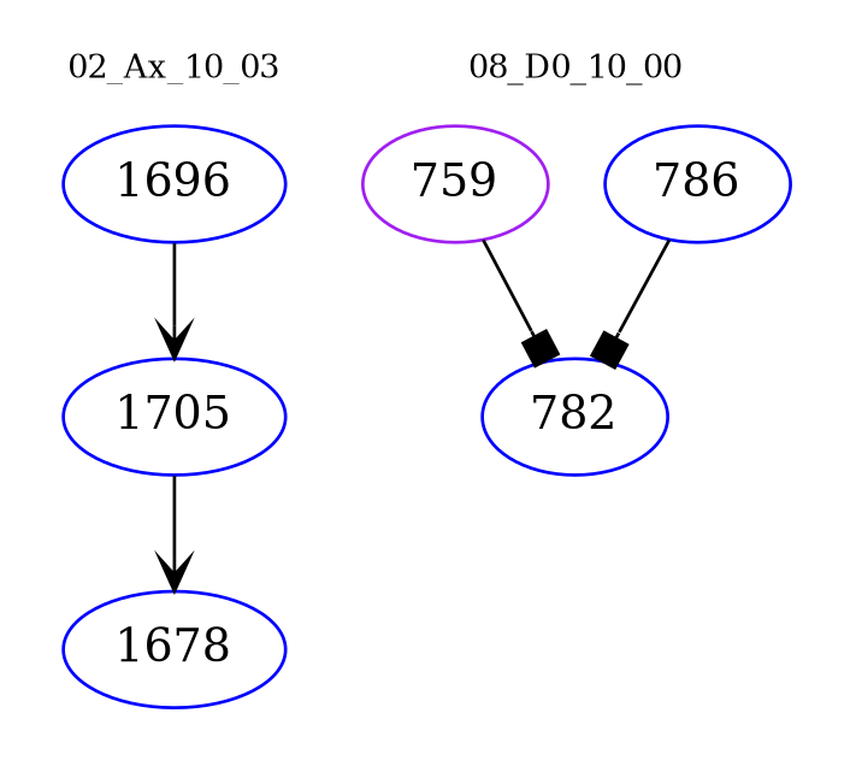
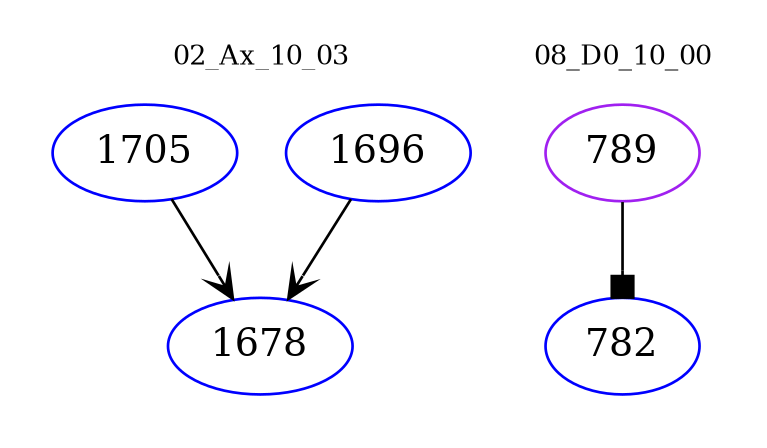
  digraph {
    node [color=blue]
    edge [arrowhead=vee color=black]
    n1 [label=1696]
    n2 [label=1678]
    n3 [label=1705]
-   n4 [label=786]
    n5 [label=782]
-   n6 [color=purple label=759]
+   n6 [color=purple label=789]
    subgraph cluster_1 {
      color=white
      fontsize=10
      label="02_Ax_10_03"
      n1
      n2
      n3
    }
    subgraph cluster_2 {
      color=white
      fontsize=10
      label="08_D0_10_00"
-     n4
      n5
      n6
    }
-   n1 -> n3
+   n1 -> n2
    n3 -> n2
-   n4 -> n5 [arrowhead=box]
    n6 -> n5 [arrowhead=box]
  }
